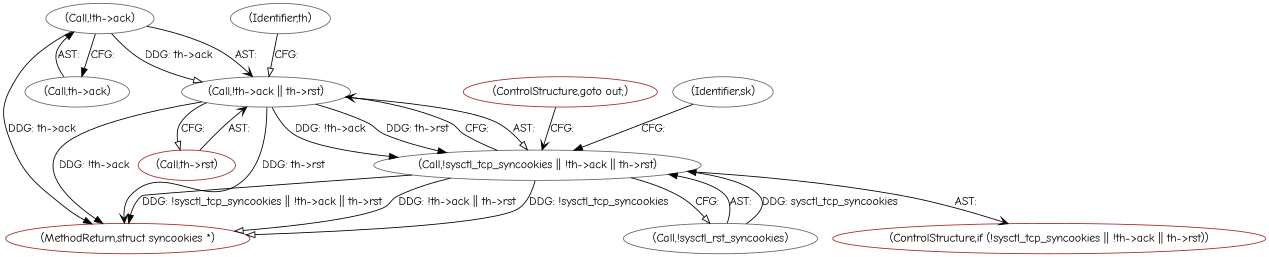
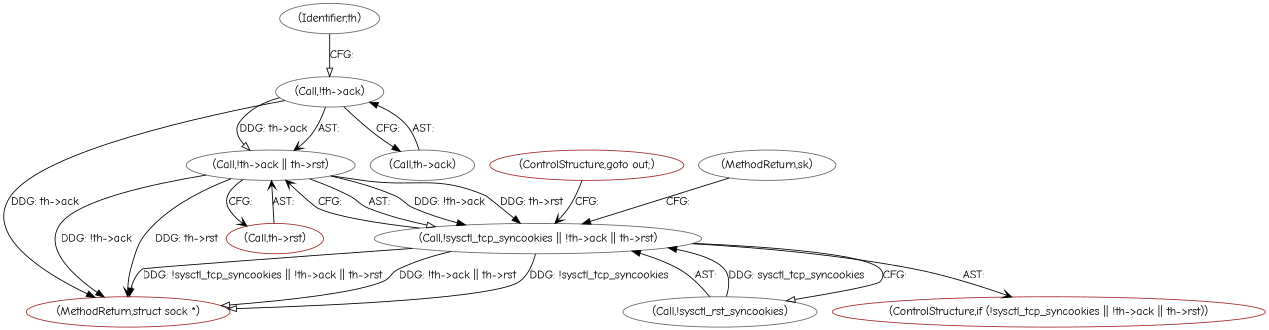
  digraph {
    fontname="Comic Neue"
    node [color=gray40 fontname="Comic Neue"]
    edge [arrowhead=normal fontname="Comic Neue"]
    n1 [label="(Call,!th->ack || th->rst)"]
    n2 [label="(Call,!sysctl_tcp_syncookies || !th->ack || th->rst)"]
-   n3 [color=brown label="(MethodReturn,struct syncookies *)"]
+   n3 [color=brown label="(MethodReturn,struct sock *)"]
    n4 [color=brown label="(Call,th->rst)"]
    n5 [label="(Call,!th->ack)"]
    n6 [label="(Call,th->ack)"]
    n7 [label="(Call,!sysctl_rst_syncookies)"]
    n8 [color=brown label="(ControlStructure,if (!sysctl_tcp_syncookies || !th->ack || th->rst))"]
    n9 [color=brown label="(ControlStructure,goto out;)"]
-   n10 [label="(Identifier,sk)"]
+   n10 [label="(MethodReturn,sk)"]
    n11 [label="(Identifier,th)"]
    n1 -> n2 [arrowhead=onormal label="AST: "]
    n1 -> n2 [label="DDG: !th->ack"]
    n1 -> n2 [label="DDG: th->rst"]
    n1 -> n3 [arrowhead=vee label="DDG: th->rst"]
    n1 -> n3 [label="DDG: !th->ack"]
-   n1 -> n4 [arrowhead=onormal label="CFG: "]
+   n1 -> n4 [arrowhead=vee label="CFG: "]
    n2 -> n1 [arrowhead=vee label="CFG: "]
    n2 -> n3 [arrowhead=onormal label="DDG: !sysctl_tcp_syncookies"]
    n2 -> n3 [label="DDG: !sysctl_tcp_syncookies || !th->ack || th->rst"]
    n2 -> n3 [arrowhead=onormal label="DDG: !th->ack || th->rst"]
    n2 -> n7 [arrowhead=onormal label="CFG: "]
    n2 -> n8 [arrowhead=vee label="AST: "]
    n4 -> n1 [arrowhead=vee label="AST: "]
    n5 -> n1 [arrowhead=vee label="AST: "]
    n5 -> n1 [arrowhead=onormal label="DDG: th->ack"]
    n5 -> n3 [label="DDG: th->ack"]
    n5 -> n6 [label="CFG: "]
    n6 -> n5 [label="AST: "]
    n7 -> n2 [label="AST: "]
    n7 -> n2 [label="DDG: sysctl_tcp_syncookies"]
    n9 -> n2 [arrowhead=vee label="CFG: "]
    n10 -> n2 [label="CFG: "]
-   n11 -> n1 [arrowhead=onormal label="CFG: "]
+   n11 -> n5 [arrowhead=onormal label="CFG: "]
  }
